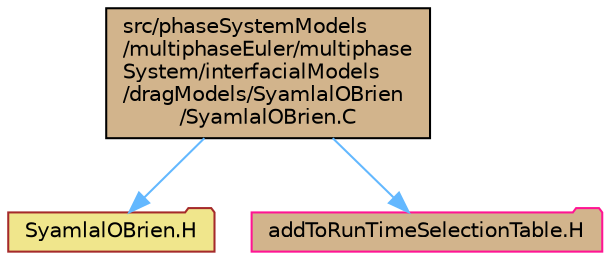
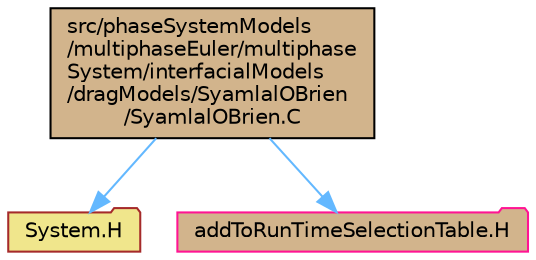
  digraph {
    node [fillcolor=tan fontname=Helvetica fontsize=10 shape=folder style=filled]
    edge [color=steelblue1 fontname=Helvetica fontsize=10 labelfontname=Helvetica labelfontsize=10 style=solid]
    n1 [color=black fontcolor=black height=0.2 label="src/phaseSystemModels\l/multiphaseEuler/multiphase\lSystem/interfacialModels\l/dragModels/SyamlalOBrien\l/SyamlalOBrien.C" shape=box width=0.4]
-   n2 [color=brown fillcolor=khaki height=0.2 label="SyamlalOBrien.H" width=0.4]
+   n2 [color=brown fillcolor=khaki height=0.2 label="System.H" width=0.4]
    n3 [color=deeppink height=0.2 label="addToRunTimeSelectionTable.H" width=0.4]
    n1 -> n2
    n1 -> n3
  }
